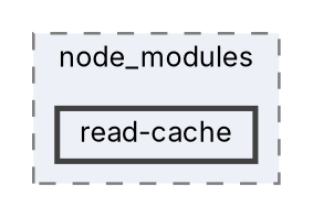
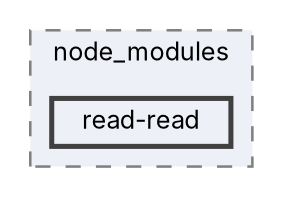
  digraph {
    compound=true
    fontname=Inter
-   n1 [color=grey25 fillcolor="#edf0f7" fontname=Inter fontsize=10 height=0.2 label="read-cache" shape=box style="filled,bold" width=0.4]
+   n1 [color=grey25 fillcolor="#edf0f7" fontname=Inter fontsize=10 height=0.2 label="read-read" shape=box style="filled,bold" width=0.4]
    subgraph cluster_1 {
      bgcolor="#edf0f7"
      fontsize=10
      label=node_modules
      pencolor=grey50
      style="filled,dashed"
      n1
    }
  }
